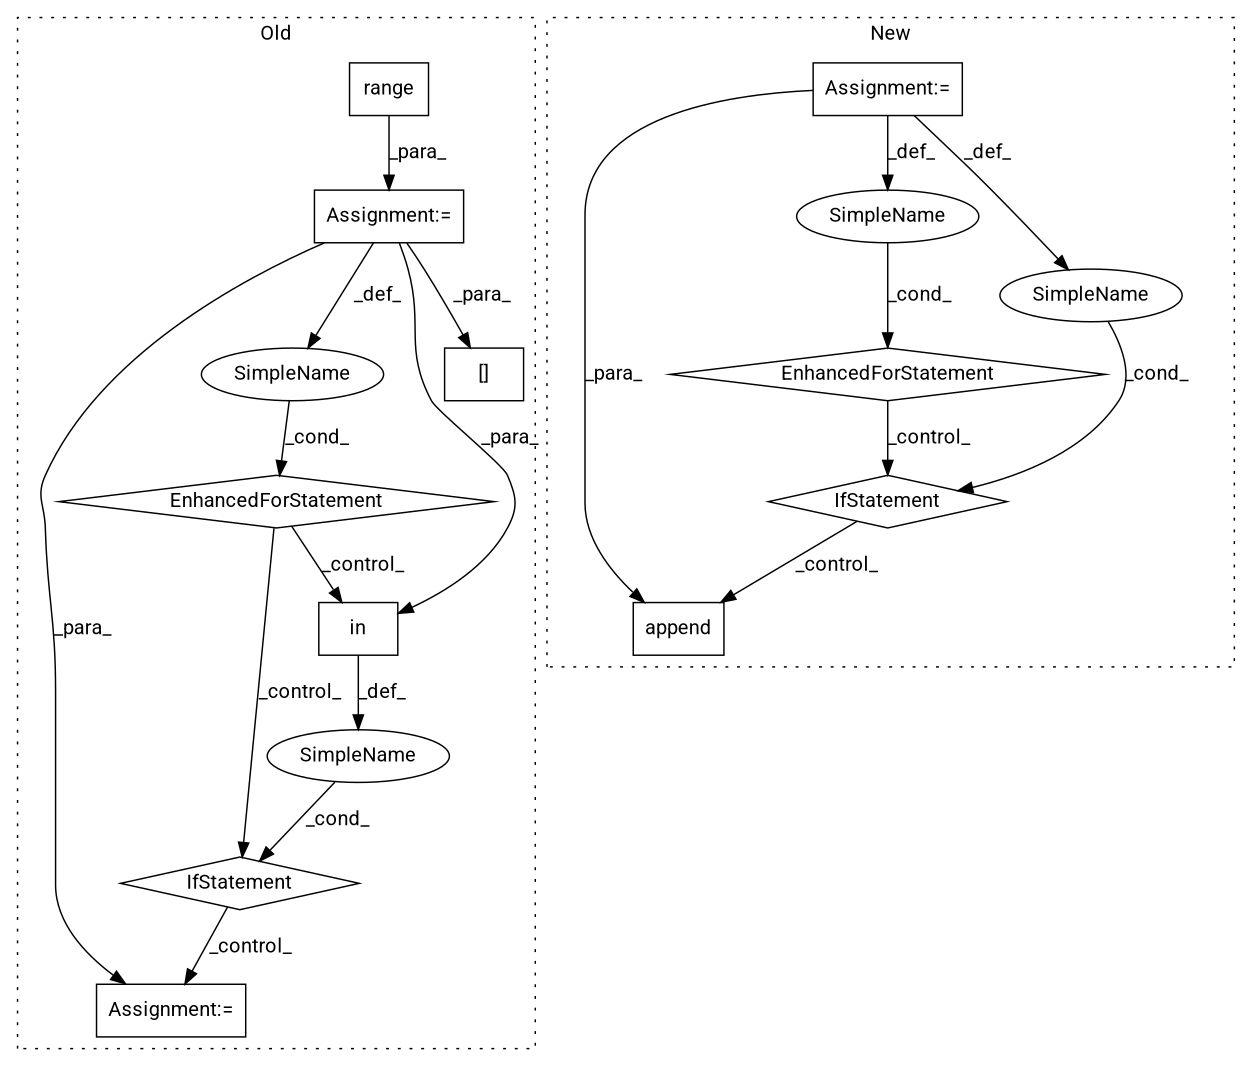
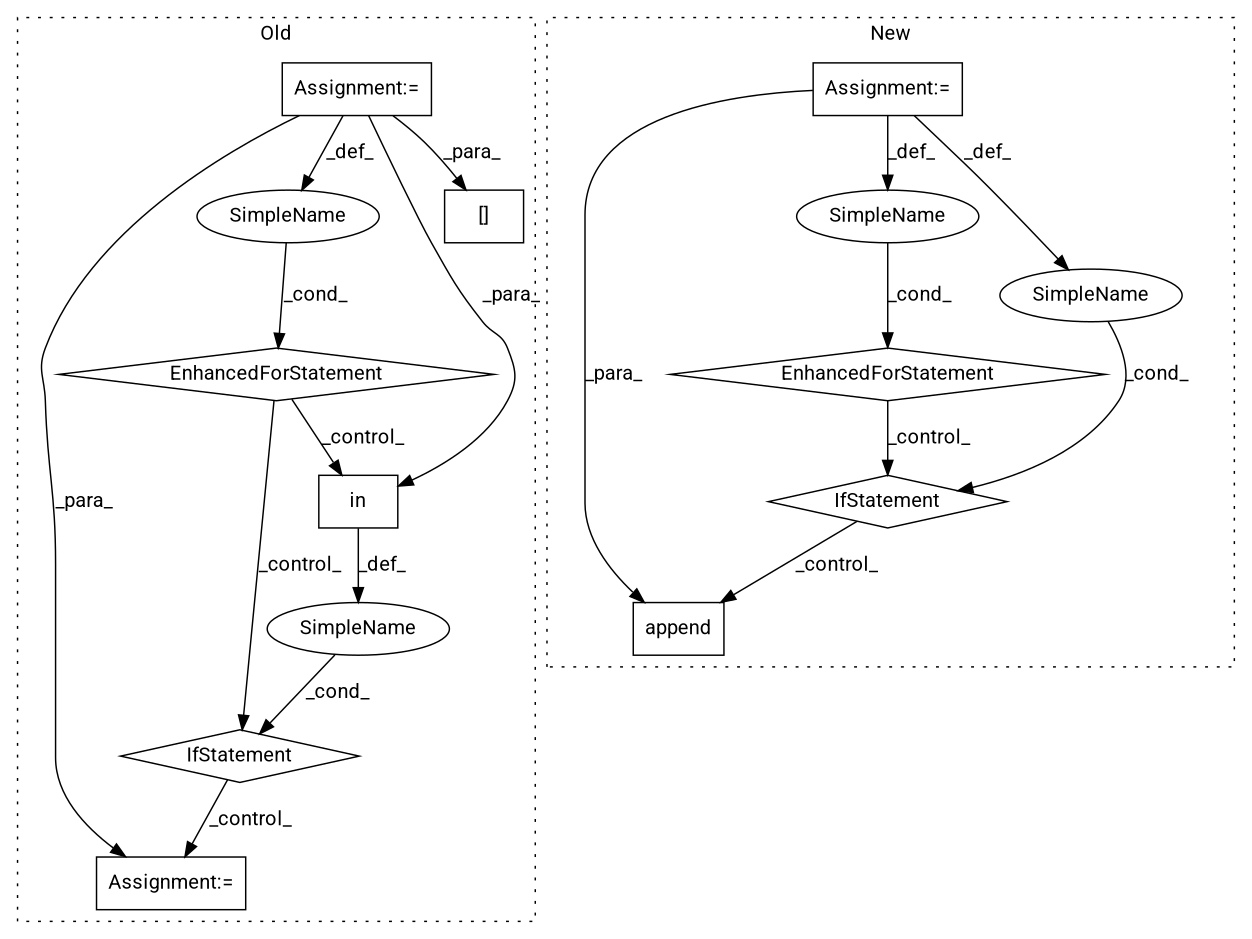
  digraph {
    fontname=Roboto
    node [a=42 shape=box fontname=Roboto]
    edge [fontname=Roboto]
    n1 [a=105 l=46 label=in s=1902]
    n2 [a=25 l="10,2" label=IfStatement s="1892,1948" shape=diamond]
    n3 [a=7 l=1 label="Assignment:=" s=2015]
    n4 [label=SimpleName shape=ellipse]
    n5 [a=7 l="53,2" label="Assignment:=" s="1721,1811"]
    n6 [l=5 label=SimpleName s=1778 shape=ellipse]
    n7 [a=2 l="12,1" label="[]" s="1964,1989"]
    n8 [a=70 l="53,2" label=EnhancedForStatement s="1721,1811" shape=diamond]
-   n9 [a=32 l="6,1" label=range s="1786,1810"]
    n10 [a=32 l="7,1" label=append s="1982,2048"]
    n11 [a=7 l="72,2" label="Assignment:=" s="1790,1921"]
    n12 [a=70 l="72,2" label=EnhancedForStatement s="1790,1921" shape=diamond]
    n13 [l=14 label=SimpleName s=1866 shape=ellipse]
    n14 [a=25 l="4,2" label=IfStatement s="1931,1957" shape=diamond]
    n15 [label=SimpleName shape=ellipse]
    subgraph cluster_1 {
      label=Old
      style=dotted
      n1
      n2
      n3
      n4
      n5
      n6
      n7
      n8
-     n9
    }
    subgraph cluster_2 {
      label=New
      style=dotted
      n10
      n11
      n12
      n13
      n14
      n15
    }
    n1 -> n4 [label=_def_]
    n2 -> n3 [label=_control_]
    n4 -> n2 [label=_cond_]
    n5 -> n1 [label=_para_]
    n5 -> n3 [label=_para_]
    n5 -> n6 [label=_def_]
    n5 -> n7 [label=_para_]
    n6 -> n8 [label=_cond_]
    n8 -> n1 [label=_control_]
    n8 -> n2 [label=_control_]
-   n9 -> n5 [label=_para_]
    n11 -> n10 [label=_para_]
    n11 -> n13 [label=_def_]
    n11 -> n15 [label=_def_]
    n12 -> n14 [label=_control_]
    n13 -> n12 [label=_cond_]
    n14 -> n10 [label=_control_]
    n15 -> n14 [label=_cond_]
  }
